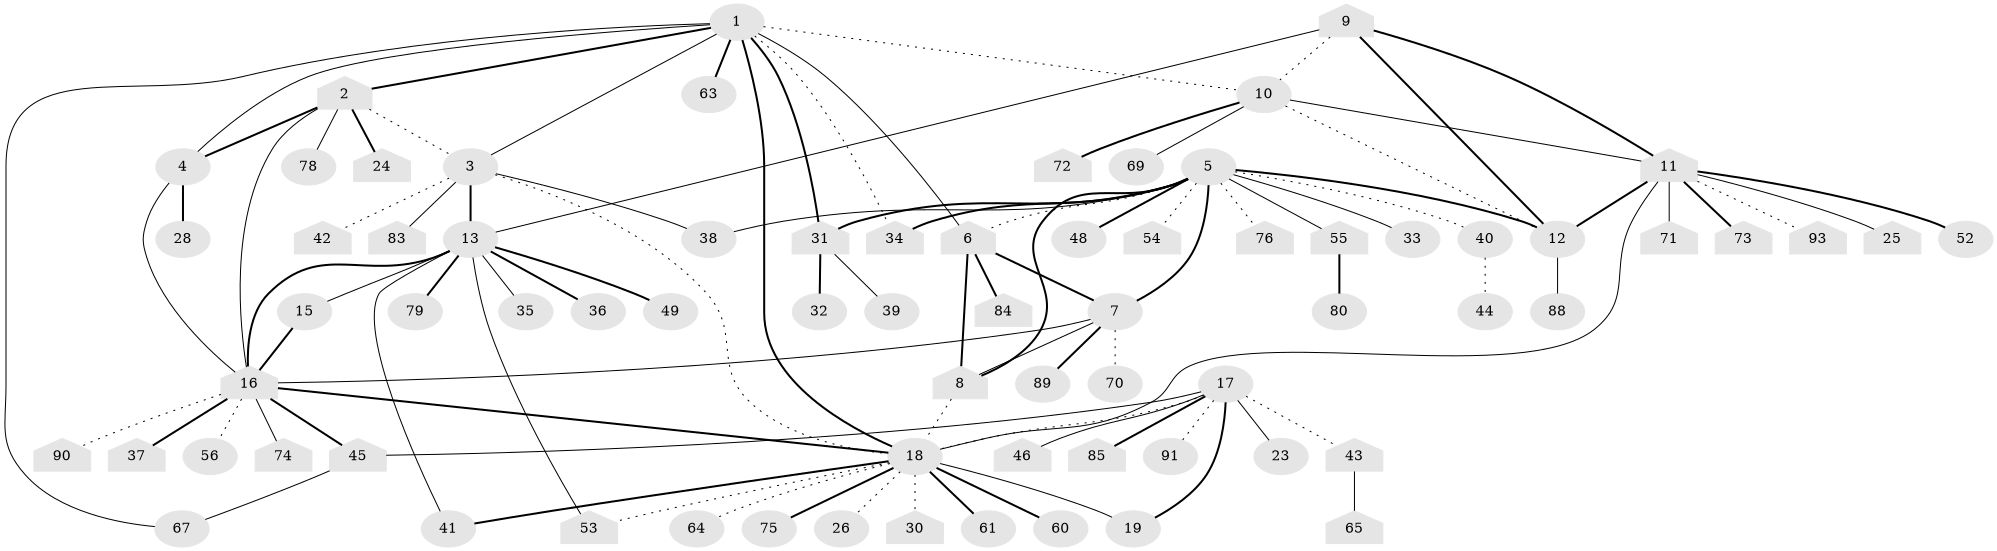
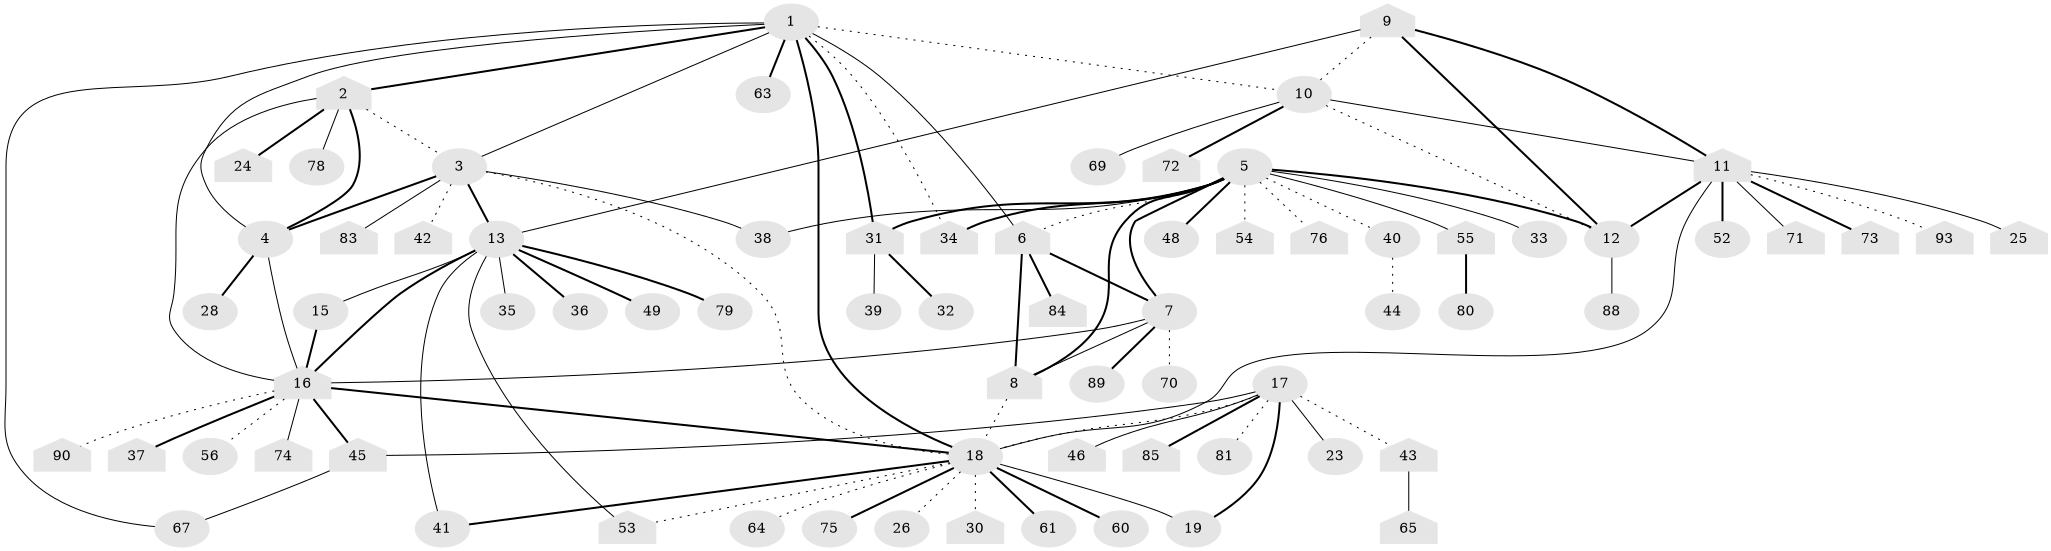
  graph {
    node [color=gray90 shape=ellipse style=filled]
    edge [style=bold]
    1 [super="+22"]
    2 [shape=house super="+47"]
    3 [super="+27"]
    4
    6 [shape=house super="+58"]
    10
    18 [super="+20"]
    31 [shape=house super="+81"]
    34 [shape=house]
    63
    67
    16 [shape=house super="+29"]
    24 [shape=house]
    78
    13 [super="+14"]
    38
    42 [shape=house]
    83 [shape=house]
    28 [super="+66"]
    7 [super="+62"]
    8 [shape=house]
    84 [shape=house]
    12 [super="+59"]
    11 [shape=house super="+21"]
    69
    72 [shape=house]
    41
    53 [shape=house super="+57"]
    19
    26
    30 [shape=house]
    n32 [label=61]
    60
    64
    75
    32
    39
    37 [shape=house]
    45 [shape=house]
    56 [super="+86"]
    74 [shape=house]
    90 [shape=house]
    15
    35
    36
    49
    79
    5 [super="+77"]
    33
    40 [super="+82"]
    48
    54 [shape=house]
    55 [shape=house super="+61"]
    76 [shape=house super="+87"]
    70
    89
    88
    44
    80
    9 [shape=house]
    25 [shape=house]
    52
    71 [shape=house]
    73 [shape=house]
    93 [shape=house]
    17 [super="+50"]
    23
    43 [shape=house super="+92"]
    46 [shape=house]
    85 [shape=house]
-   91
+   91 [label=81]
    65 [shape=house]
    1 -- 2
    1 -- 3 [style=solid]
    1 -- 4 [style=solid]
    1 -- 6 [style=solid]
    1 -- 10 [style=dotted]
    1 -- 18
    1 -- 31
    1 -- 34 [style=dotted]
    1 -- 63
    1 -- 67 [style=solid]
    2 -- 3 [style=dotted]
    2 -- 4
    2 -- 16 [style=solid]
    2 -- 24
    2 -- 78 [style=solid]
+   3 -- 4
    3 -- 18 [style=dotted]
    3 -- 13
    3 -- 38 [style=solid]
    3 -- 42 [style=dotted]
    3 -- 83 [style=solid]
    4 -- 16 [style=solid]
    4 -- 28
    6 -- 7
    6 -- 8
    6 -- 84
    10 -- 12 [style=dotted]
    10 -- 11 [style=solid]
    10 -- 69 [style=solid]
    10 -- 72
    18 -- 41
    18 -- 53 [style=dotted]
    18 -- 19 [style=solid weight=2]
    18 -- 26 [style=dotted]
    18 -- 30 [style=dotted]
    18 -- n32
    18 -- 60
    18 -- 64 [style=dotted]
    18 -- 75
    31 -- 32
    31 -- 39 [style=solid]
    16 -- 18
    16 -- 37
    16 -- 45
    16 -- 56 [style=dotted]
    16 -- 74 [style=solid]
    16 -- 90 [style=dotted]
    13 -- 16 [weight=2]
    13 -- 41 [style=solid]
    13 -- 53 [style=solid]
    13 -- 15 [style=solid weight=2]
    13 -- 35 [style=solid]
    13 -- 36
    13 -- 49
    13 -- 79
    7 -- 16 [style=solid]
    7 -- 8 [style=solid]
    7 -- 70 [style=dotted]
    7 -- 89
    8 -- 18 [style=dotted]
    12 -- 88 [style=solid]
    11 -- 18 [style=solid]
    11 -- 12
    11 -- 25 [style=solid]
    11 -- 52
    11 -- 71 [style=solid]
    11 -- 73
    11 -- 93 [style=dotted]
    45 -- 67 [style=solid]
    15 -- 16
    5 -- 6 [style=dotted]
    5 -- 31
    5 -- 34
    5 -- 38 [style=solid]
    5 -- 7
    5 -- 8
    5 -- 12
    5 -- 33 [style=solid]
    5 -- 40 [style=dotted]
    5 -- 48
    5 -- 54 [style=dotted]
    5 -- 55 [style=solid]
    5 -- 76 [style=dotted]
    40 -- 44 [style=dotted]
    55 -- 80
    9 -- 10 [style=dotted]
    9 -- 13 [style=solid]
    9 -- 12
    9 -- 11
    17 -- 18 [style=dotted weight=2]
    17 -- 19
    17 -- 45 [style=solid]
    17 -- 23 [style=solid]
    17 -- 43 [style=dotted]
    17 -- 46 [style=solid]
    17 -- 85
    17 -- 91 [style=dotted]
    43 -- 65 [style=solid]
  }
